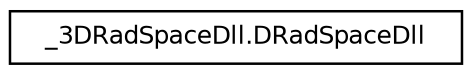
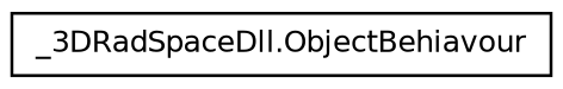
  digraph {
    rankdir=LR
-   n1 [color=black fillcolor=white fontname=Helvetica fontsize=10 height=0.2 label="_3DRadSpaceDll.DRadSpaceDll" shape=record style=filled width=0.4]
+   n1 [color=black fillcolor=white fontname=Helvetica fontsize=10 height=0.2 label="_3DRadSpaceDll.ObjectBehiavour" shape=record style=filled width=0.4]
  }
